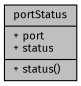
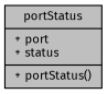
  digraph {
    fontname="Fira Sans"
-   n1 [color=black fillcolor=grey75 fontcolor=black fontname="Fira Sans" fontsize=10 height=0.2 label="{portStatus\n|+ port\l+ status\l|+ status()\l}" shape=record style=filled width=0.4]
+   n1 [color=black fillcolor=grey75 fontcolor=black fontname="Fira Sans" fontsize=10 height=0.2 label="{portStatus\n|+ port\l+ status\l|+ portStatus()\l}" shape=record style=filled width=0.4]
  }
